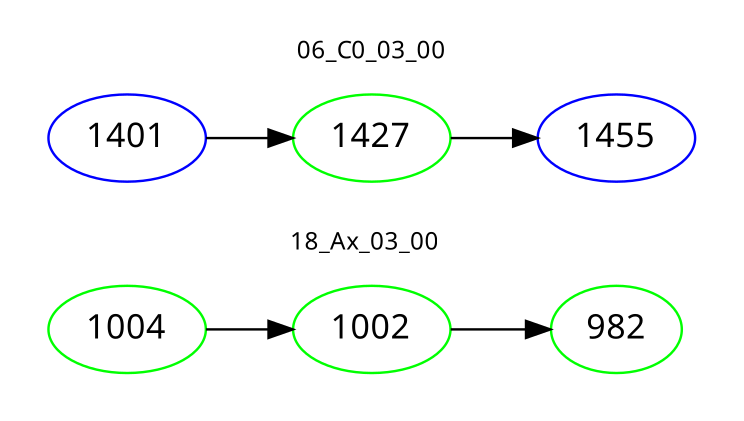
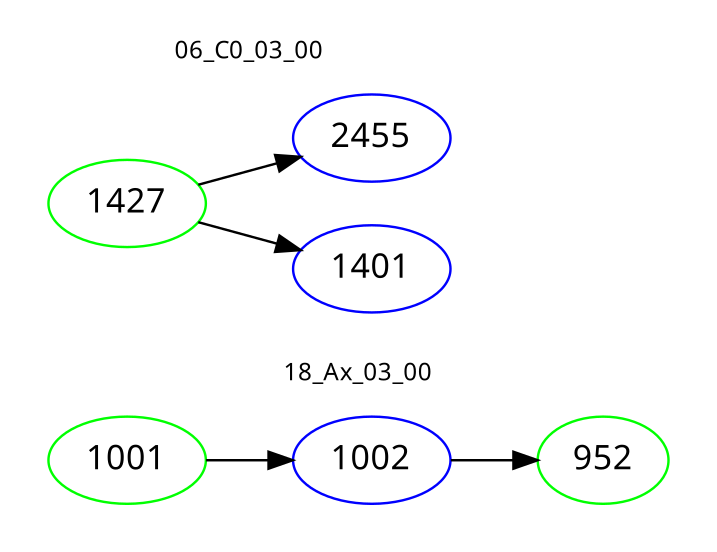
  digraph {
    fontname="Noto Sans"
    rankdir=LR
    node [color=green fontname="Noto Sans"]
    edge [color=black fontname="Noto Sans"]
-   n1 [label=1004]
-   n2 [label=982]
-   n3 [label=1002]
+   n1 [label=1001]
+   n2 [label=952]
+   n3 [color=blue label=1002]
    n4 [label=1427]
    n5 [color=blue label=1401]
-   n6 [color=blue label=1455]
+   n6 [color=blue label=2455]
    subgraph cluster_1 {
      color=white
      fontsize=10
      label="18_Ax_03_00"
      n1
      n2
      n3
    }
    subgraph cluster_2 {
      color=white
      fontsize=10
      label="06_C0_03_00"
      n4
      n5
      n6
    }
    n1 -> n3
    n3 -> n2
-   n5 -> n4
+   n4 -> n5
    n4 -> n6
  }
